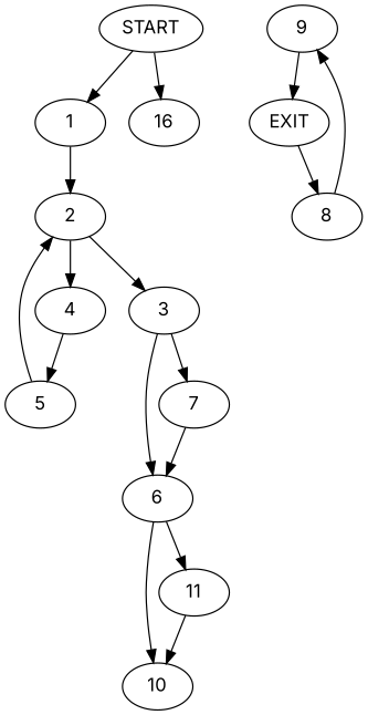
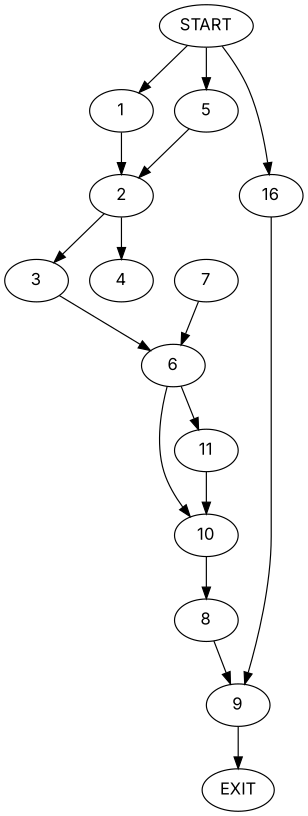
  digraph {
    fontname=Inter
    node [fontname=Inter]
    edge [fontname=Inter]
    n1 [label=START]
    1
    5
    n4 [label=16]
    2
    9
    n7 [label=EXIT]
    3
    4
    6
    7
    10
    11
    8
    n1 -> 1
-   4 -> 5
+   n1 -> 5
    n1 -> n4
    1 -> 2
    5 -> 2
+   n4 -> 9
    2 -> 3
    2 -> 4
    9 -> n7
    3 -> 6
-   3 -> 7
    6 -> 10
    6 -> 11
    7 -> 6
-   n7 -> 8
+   10 -> 8
    11 -> 10
    8 -> 9
  }
